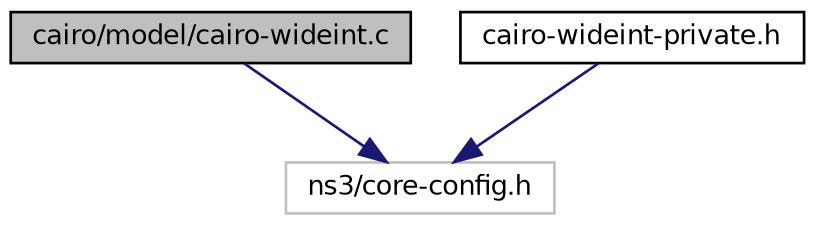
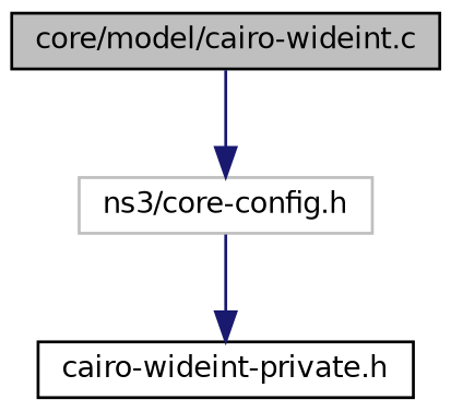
  digraph {
    node [color=black fillcolor=white fontname=Helvetica fontsize=10 shape=record style=filled]
    edge [color=midnightblue fontname=Helvetica fontsize=10 labelfontname=Helvetica labelfontsize=10 style=solid]
-   n1 [fillcolor=grey75 fontcolor=black height=0.2 label="cairo/model/cairo-wideint.c" width=0.4]
+   n1 [fillcolor=grey75 fontcolor=black height=0.2 label="core/model/cairo-wideint.c" width=0.4]
    n2 [color=grey75 height=0.2 label="ns3/core-config.h" width=0.4]
    n3 [height=0.2 label="cairo-wideint-private.h" width=0.4]
    n1 -> n2
-   n3 -> n2
+   n2 -> n3
  }
